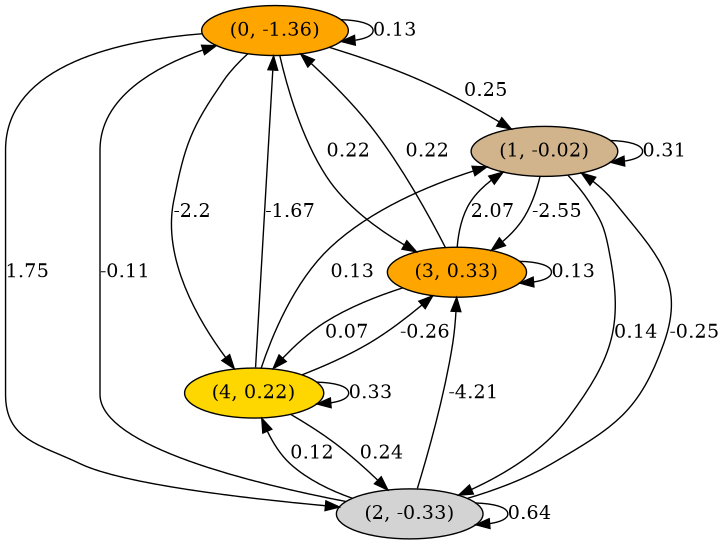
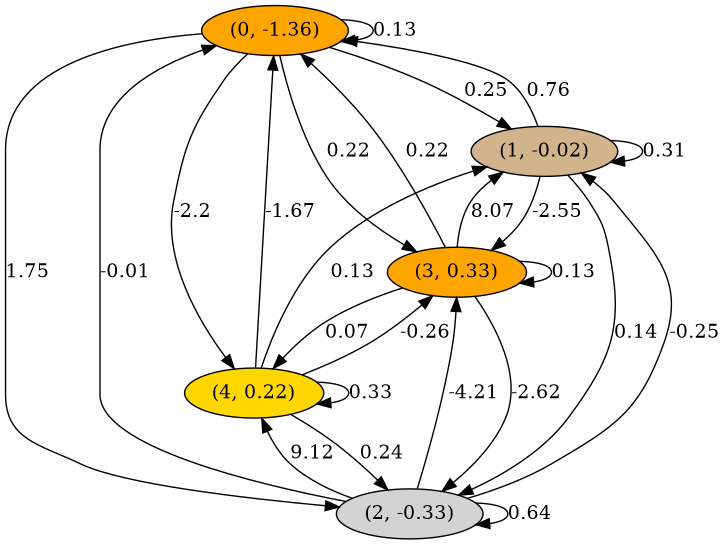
  digraph {
    node [fillcolor=orange style=filled]
    n1 [label="(0, -1.36)"]
    n2 [fillcolor=tan label="(1, -0.02)"]
    n3 [fillcolor=lightgrey label="(2, -0.33)"]
    n4 [label="(3, 0.33)"]
    n5 [fillcolor=gold label="(4, 0.22)"]
    n1 -> n1 [label=0.13]
    n1 -> n2 [label=0.25]
    n1 -> n3 [label=1.75]
    n1 -> n4 [label=0.22]
    n1 -> n5 [label=-2.2]
+   n2 -> n1 [label=0.76]
    n2 -> n2 [label=0.31]
    n2 -> n3 [label=0.14]
    n2 -> n4 [label=-2.55]
-   n3 -> n1 [label=-0.11]
+   n3 -> n1 [label=-0.01]
    n3 -> n2 [label=-0.25]
    n3 -> n3 [label=0.64]
    n3 -> n4 [label=-4.21]
-   n3 -> n5 [label=0.12]
+   n3 -> n5 [label=9.12]
    n4 -> n1 [label=0.22]
-   n4 -> n2 [label=2.07]
+   n4 -> n2 [label=8.07]
+   n4 -> n3 [label=-2.62]
    n4 -> n4 [label=0.13]
    n4 -> n5 [label=0.07]
    n5 -> n1 [label=-1.67]
    n5 -> n2 [label=0.13]
    n5 -> n3 [label=0.24]
    n5 -> n4 [label=-0.26]
    n5 -> n5 [label=0.33]
  }
